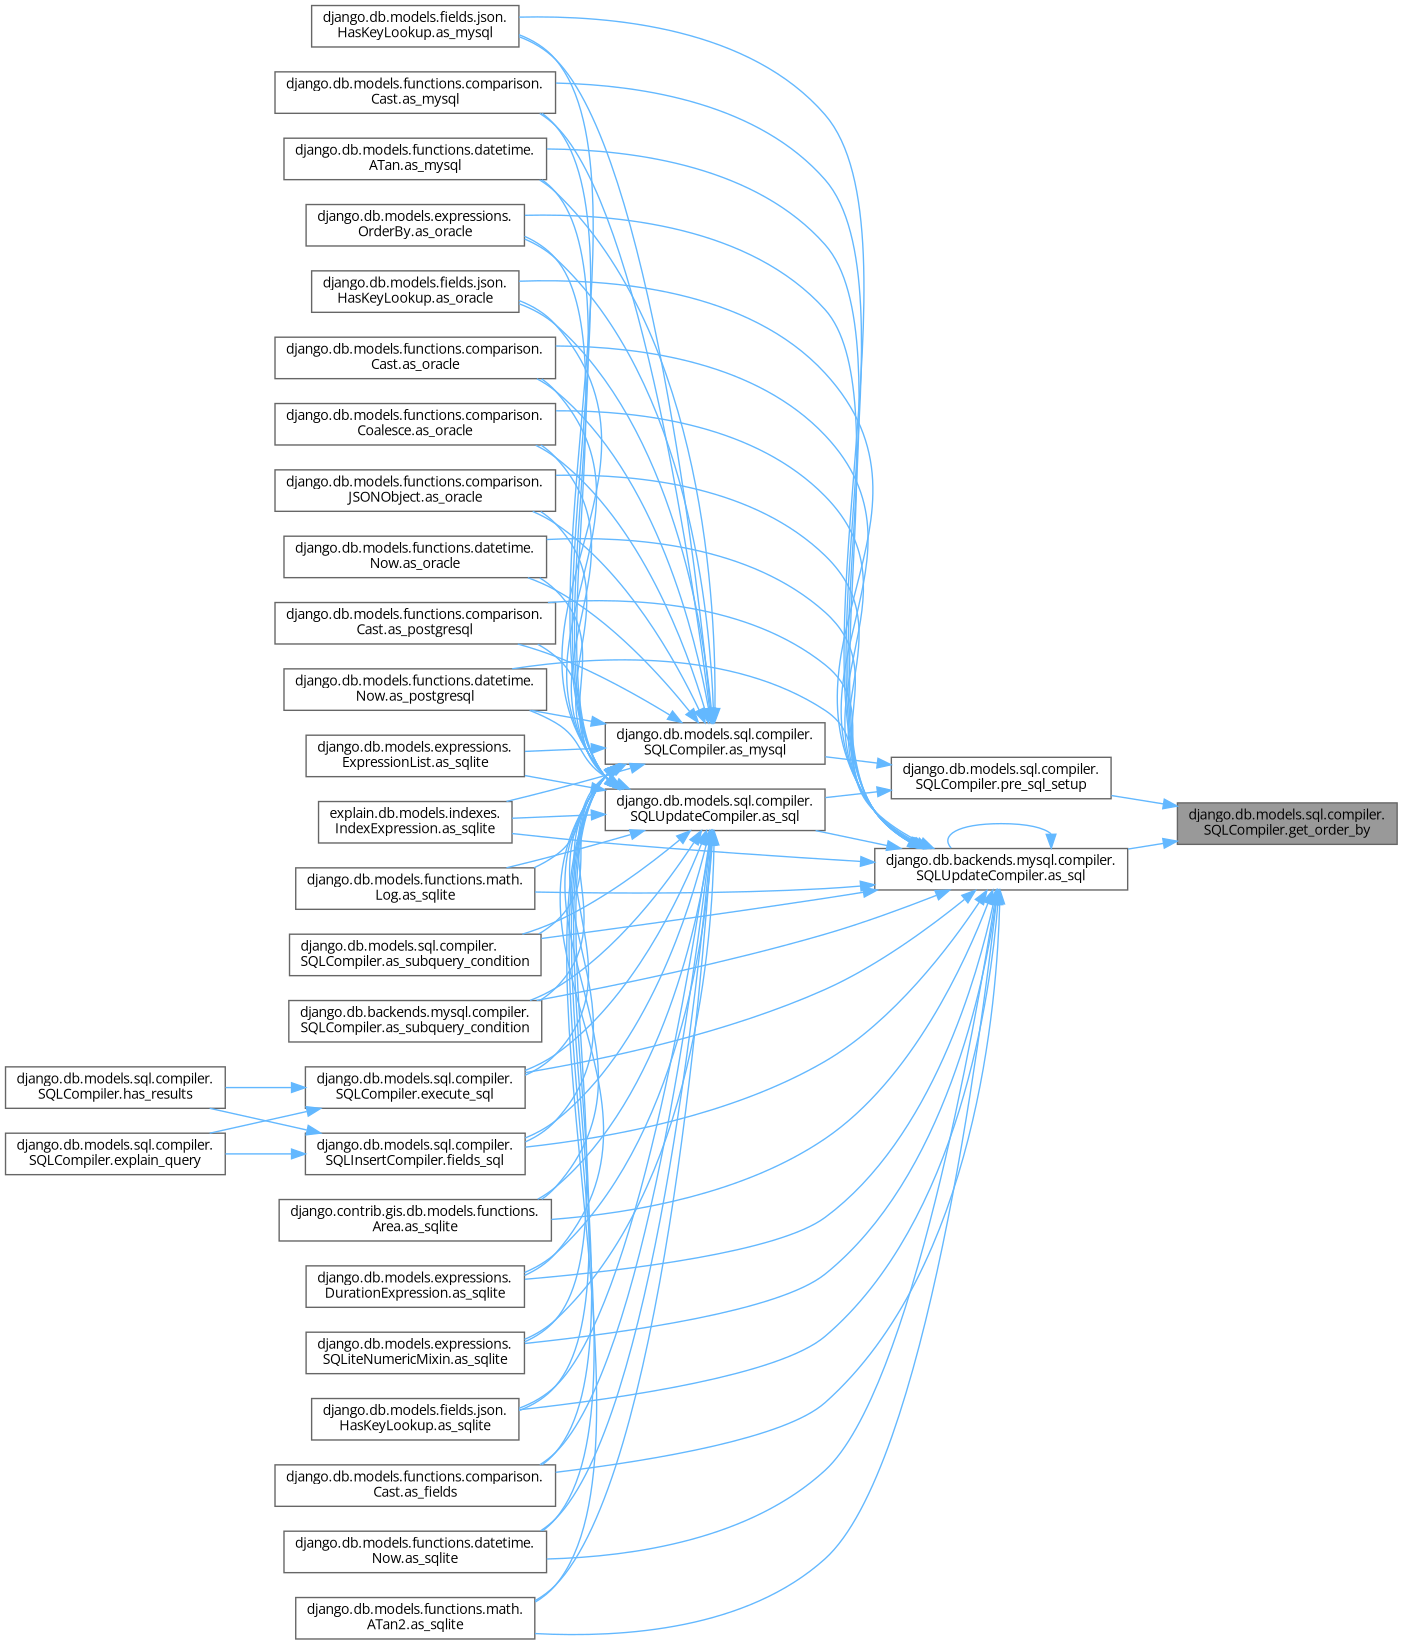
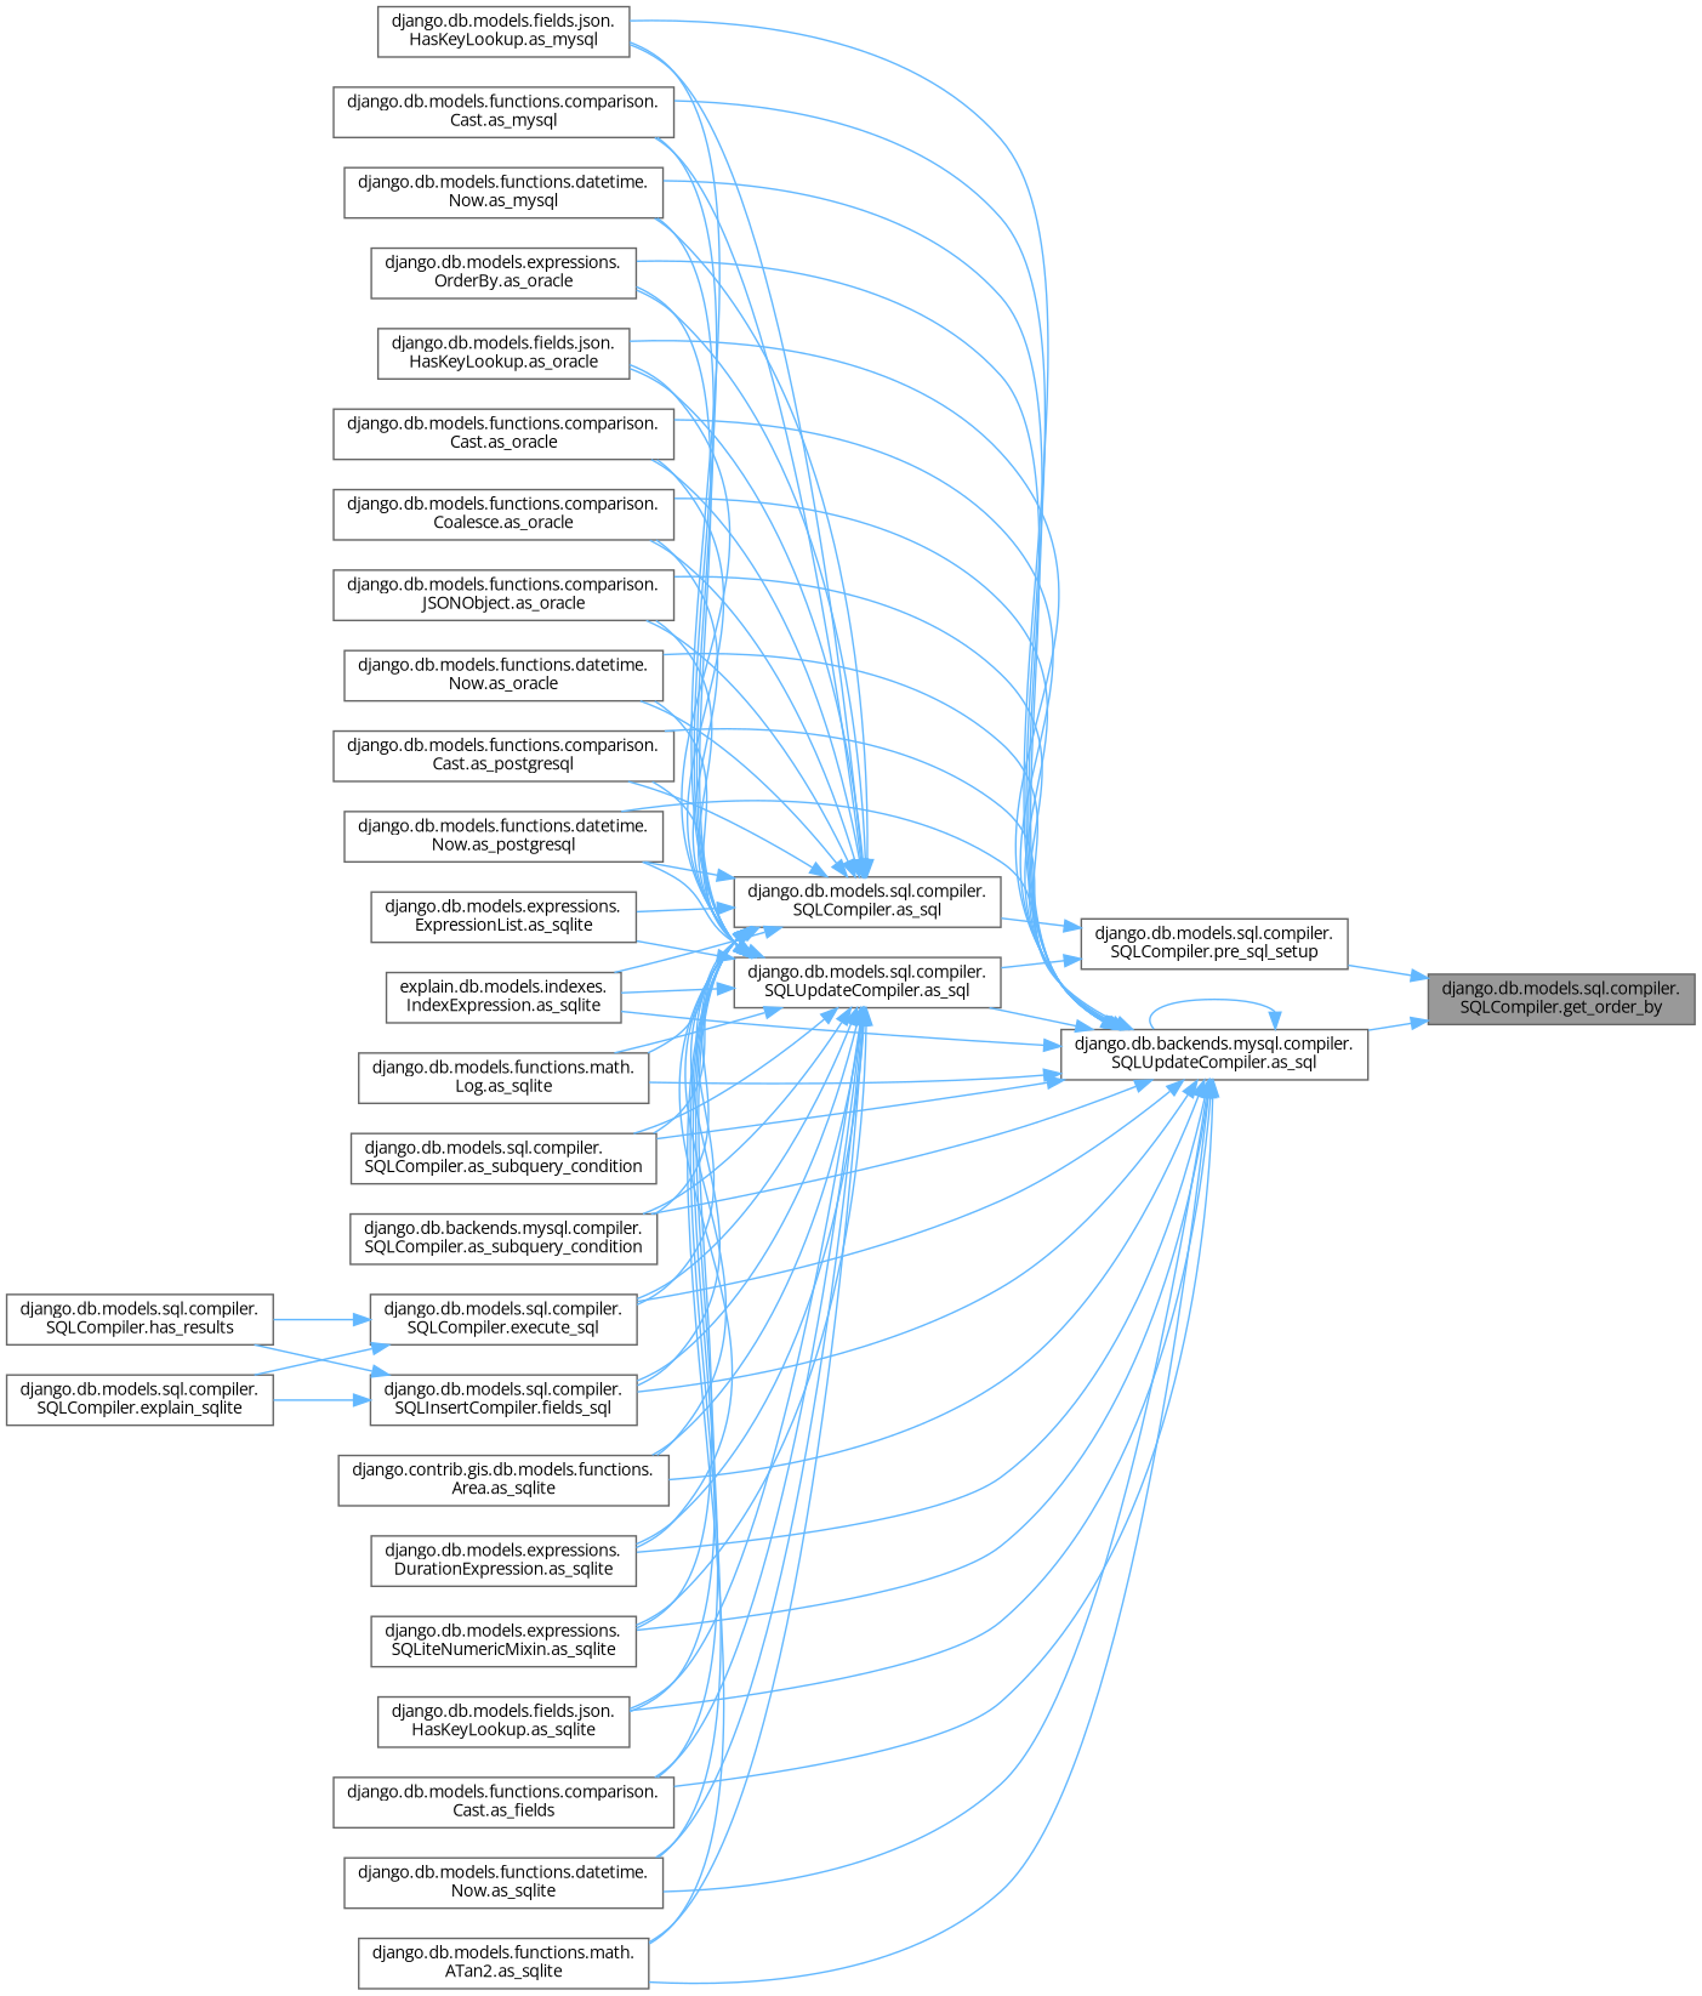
  digraph {
    fontname="Open Sans"
    rankdir=RL
    node [color=grey40 fillcolor=white fontname="Open Sans" fontsize=10 shape=box style=filled]
    edge [color=steelblue1 dir=back fontname="Open Sans" fontsize=10 labelfontname=Helvetica labelfontsize=10 style=solid]
    n1 [color=gray40 fillcolor=grey60 fontcolor=black height=0.2 label="django.db.models.sql.compiler.\lSQLCompiler.get_order_by" width=0.4]
    n2 [height=0.2 label="django.db.backends.mysql.compiler.\lSQLUpdateCompiler.as_sql" width=0.4]
    n3 [height=0.2 label="django.db.models.sql.compiler.\lSQLCompiler.pre_sql_setup" width=0.4]
    n4 [height=0.2 label="django.db.models.fields.json.\lHasKeyLookup.as_mysql" width=0.4]
    n5 [height=0.2 label="django.db.models.functions.comparison.\lCast.as_mysql" width=0.4]
-   n6 [height=0.2 label="django.db.models.functions.datetime.\lATan.as_mysql" width=0.4]
+   n6 [height=0.2 label="django.db.models.functions.datetime.\lNow.as_mysql" width=0.4]
    n7 [height=0.2 label="django.db.models.expressions.\lOrderBy.as_oracle" width=0.4]
    n8 [height=0.2 label="django.db.models.fields.json.\lHasKeyLookup.as_oracle" width=0.4]
    n9 [height=0.2 label="django.db.models.functions.comparison.\lCast.as_oracle" width=0.4]
    n10 [height=0.2 label="django.db.models.functions.comparison.\lCoalesce.as_oracle" width=0.4]
    n11 [height=0.2 label="django.db.models.functions.comparison.\lJSONObject.as_oracle" width=0.4]
    n12 [height=0.2 label="django.db.models.functions.datetime.\lNow.as_oracle" width=0.4]
    n13 [height=0.2 label="django.db.models.functions.comparison.\lCast.as_postgresql" width=0.4]
    n14 [height=0.2 label="django.db.models.functions.datetime.\lNow.as_postgresql" width=0.4]
    n15 [height=0.2 label="django.contrib.gis.db.models.functions.\lArea.as_sqlite" width=0.4]
    n16 [height=0.2 label="django.db.models.expressions.\lDurationExpression.as_sqlite" width=0.4]
    n17 [height=0.2 label="django.db.models.expressions.\lSQLiteNumericMixin.as_sqlite" width=0.4]
    n18 [height=0.2 label="django.db.models.fields.json.\lHasKeyLookup.as_sqlite" width=0.4]
    n19 [height=0.2 label="django.db.models.functions.comparison.\lCast.as_fields" width=0.4]
    n20 [height=0.2 label="django.db.models.functions.datetime.\lNow.as_sqlite" width=0.4]
    n21 [height=0.2 label="django.db.models.functions.math.\lATan2.as_sqlite" width=0.4]
    n22 [height=0.2 label="django.db.models.functions.math.\lLog.as_sqlite" width=0.4]
    n23 [height=0.2 label="explain.db.models.indexes.\lIndexExpression.as_sqlite" width=0.4]
    n24 [height=0.2 label="django.db.backends.mysql.compiler.\lSQLCompiler.as_subquery_condition" width=0.4]
    n25 [height=0.2 label="django.db.models.sql.compiler.\lSQLCompiler.as_subquery_condition" width=0.4]
    n26 [height=0.2 label="django.db.models.sql.compiler.\lSQLCompiler.execute_sql" width=0.4]
    n27 [height=0.2 label="django.db.models.sql.compiler.\lSQLInsertCompiler.fields_sql" width=0.4]
    n28 [height=0.2 label="django.db.models.sql.compiler.\lSQLUpdateCompiler.as_sql" width=0.4]
-   n29 [height=0.2 label="django.db.models.sql.compiler.\lSQLCompiler.as_mysql" width=0.4]
+   n29 [height=0.2 label="django.db.models.sql.compiler.\lSQLCompiler.as_sql" width=0.4]
    n30 [height=0.2 label="django.db.models.expressions.\lExpressionList.as_sqlite" width=0.4]
-   n31 [height=0.2 label="django.db.models.sql.compiler.\lSQLCompiler.explain_query" width=0.4]
+   n31 [height=0.2 label="django.db.models.sql.compiler.\lSQLCompiler.explain_sqlite" width=0.4]
    n32 [height=0.2 label="django.db.models.sql.compiler.\lSQLCompiler.has_results" width=0.4]
    n1 -> n2
    n1 -> n3
    n2 -> n2
    n2 -> n4
    n2 -> n5
    n2 -> n6
    n2 -> n7
    n2 -> n8
    n2 -> n9
    n2 -> n10
    n2 -> n11
    n2 -> n12
    n2 -> n13
    n2 -> n14
    n2 -> n15
    n2 -> n16
    n2 -> n17
    n2 -> n18
    n2 -> n19
    n2 -> n20
    n2 -> n21
    n2 -> n22
    n2 -> n23
    n2 -> n24
    n2 -> n25
    n2 -> n26
    n2 -> n27
    n2 -> n28
    n3 -> n28
    n3 -> n29
    n26 -> n31
    n26 -> n32
    n27 -> n31
    n27 -> n32
    n28 -> n4
    n28 -> n5
    n28 -> n6
    n28 -> n7
    n28 -> n8
    n28 -> n9
    n28 -> n10
    n28 -> n11
    n28 -> n12
    n28 -> n13
    n28 -> n14
    n28 -> n15
    n28 -> n16
    n28 -> n17
    n28 -> n18
    n28 -> n19
    n28 -> n20
    n28 -> n21
    n28 -> n22
    n28 -> n23
    n28 -> n24
    n28 -> n25
    n28 -> n26
    n28 -> n27
    n28 -> n30
    n29 -> n4
    n29 -> n5
    n29 -> n6
    n29 -> n7
    n29 -> n8
    n29 -> n9
    n29 -> n10
    n29 -> n11
    n29 -> n12
    n29 -> n13
    n29 -> n14
    n29 -> n15
    n29 -> n16
    n29 -> n17
    n29 -> n18
    n29 -> n19
    n29 -> n20
    n29 -> n21
    n29 -> n22
    n29 -> n23
    n29 -> n24
    n29 -> n25
    n29 -> n26
    n29 -> n27
    n29 -> n30
  }
